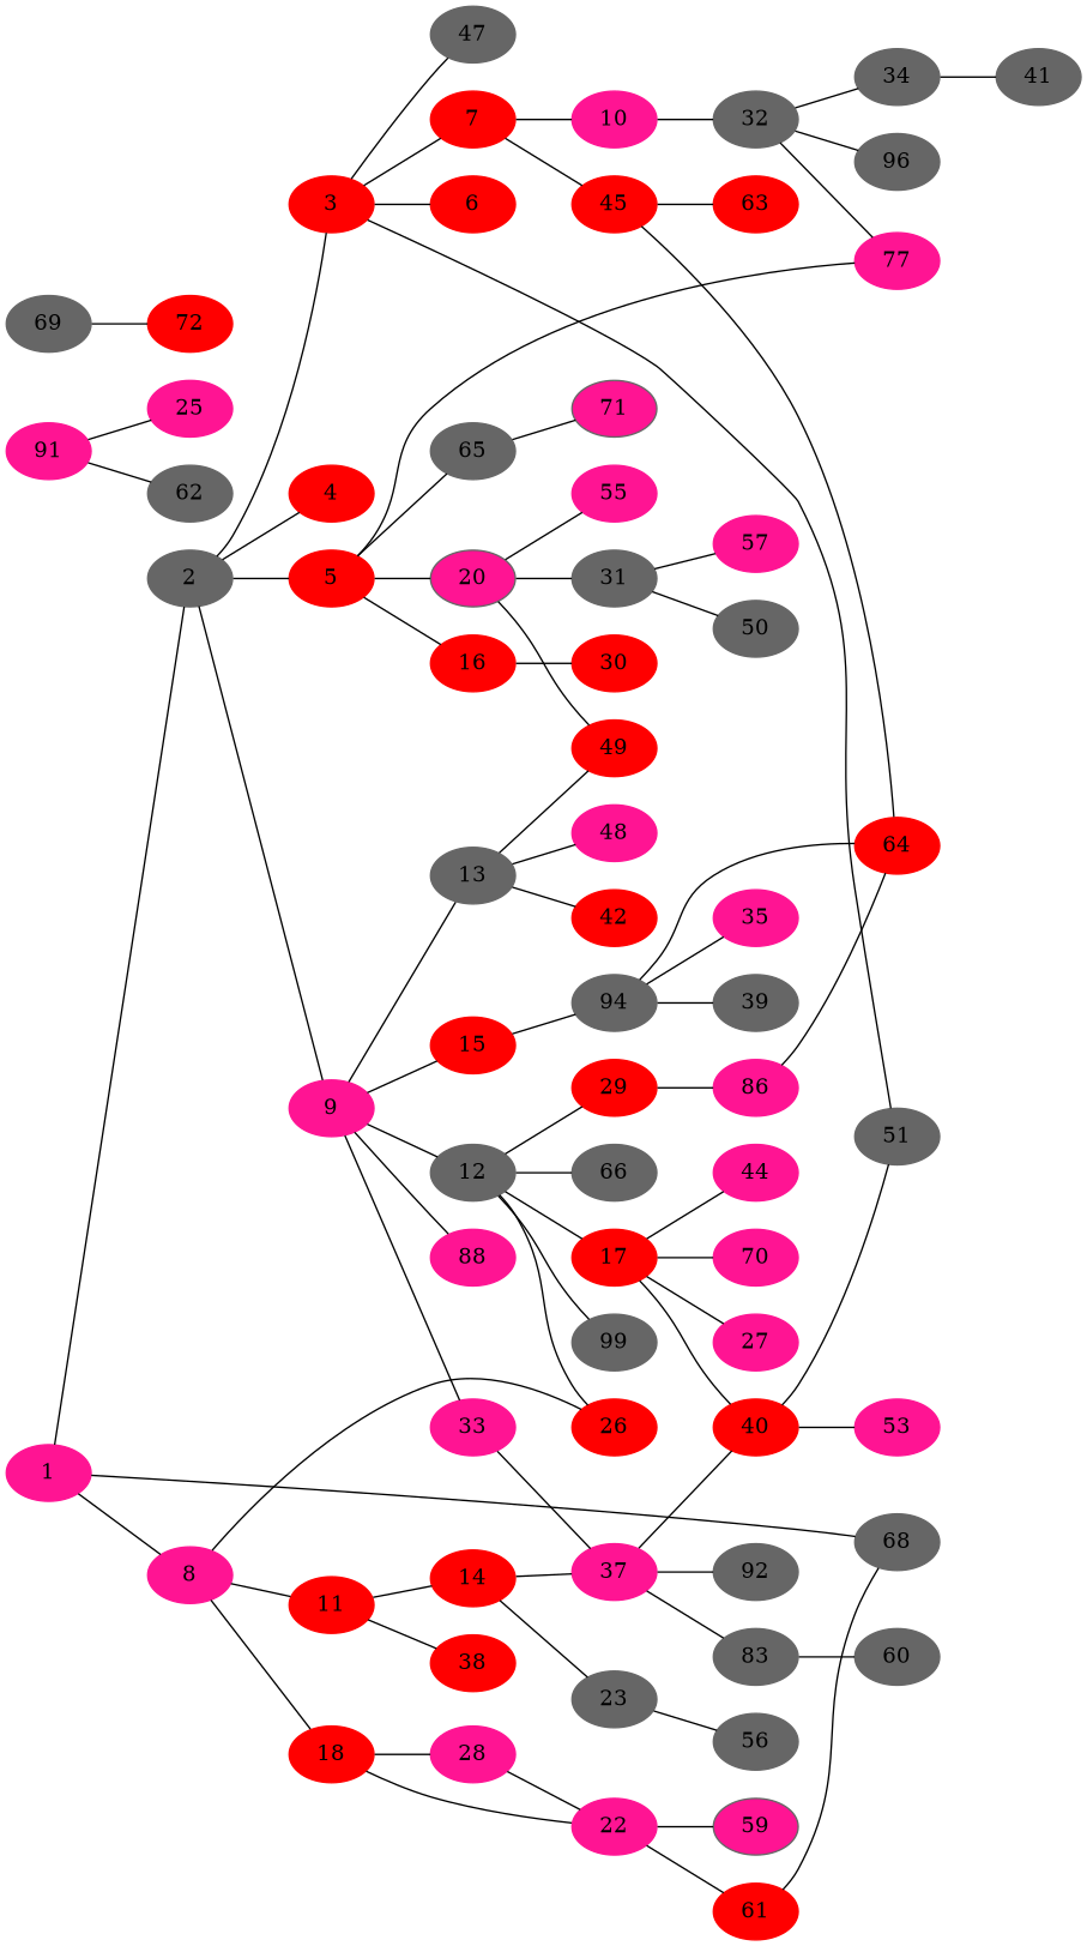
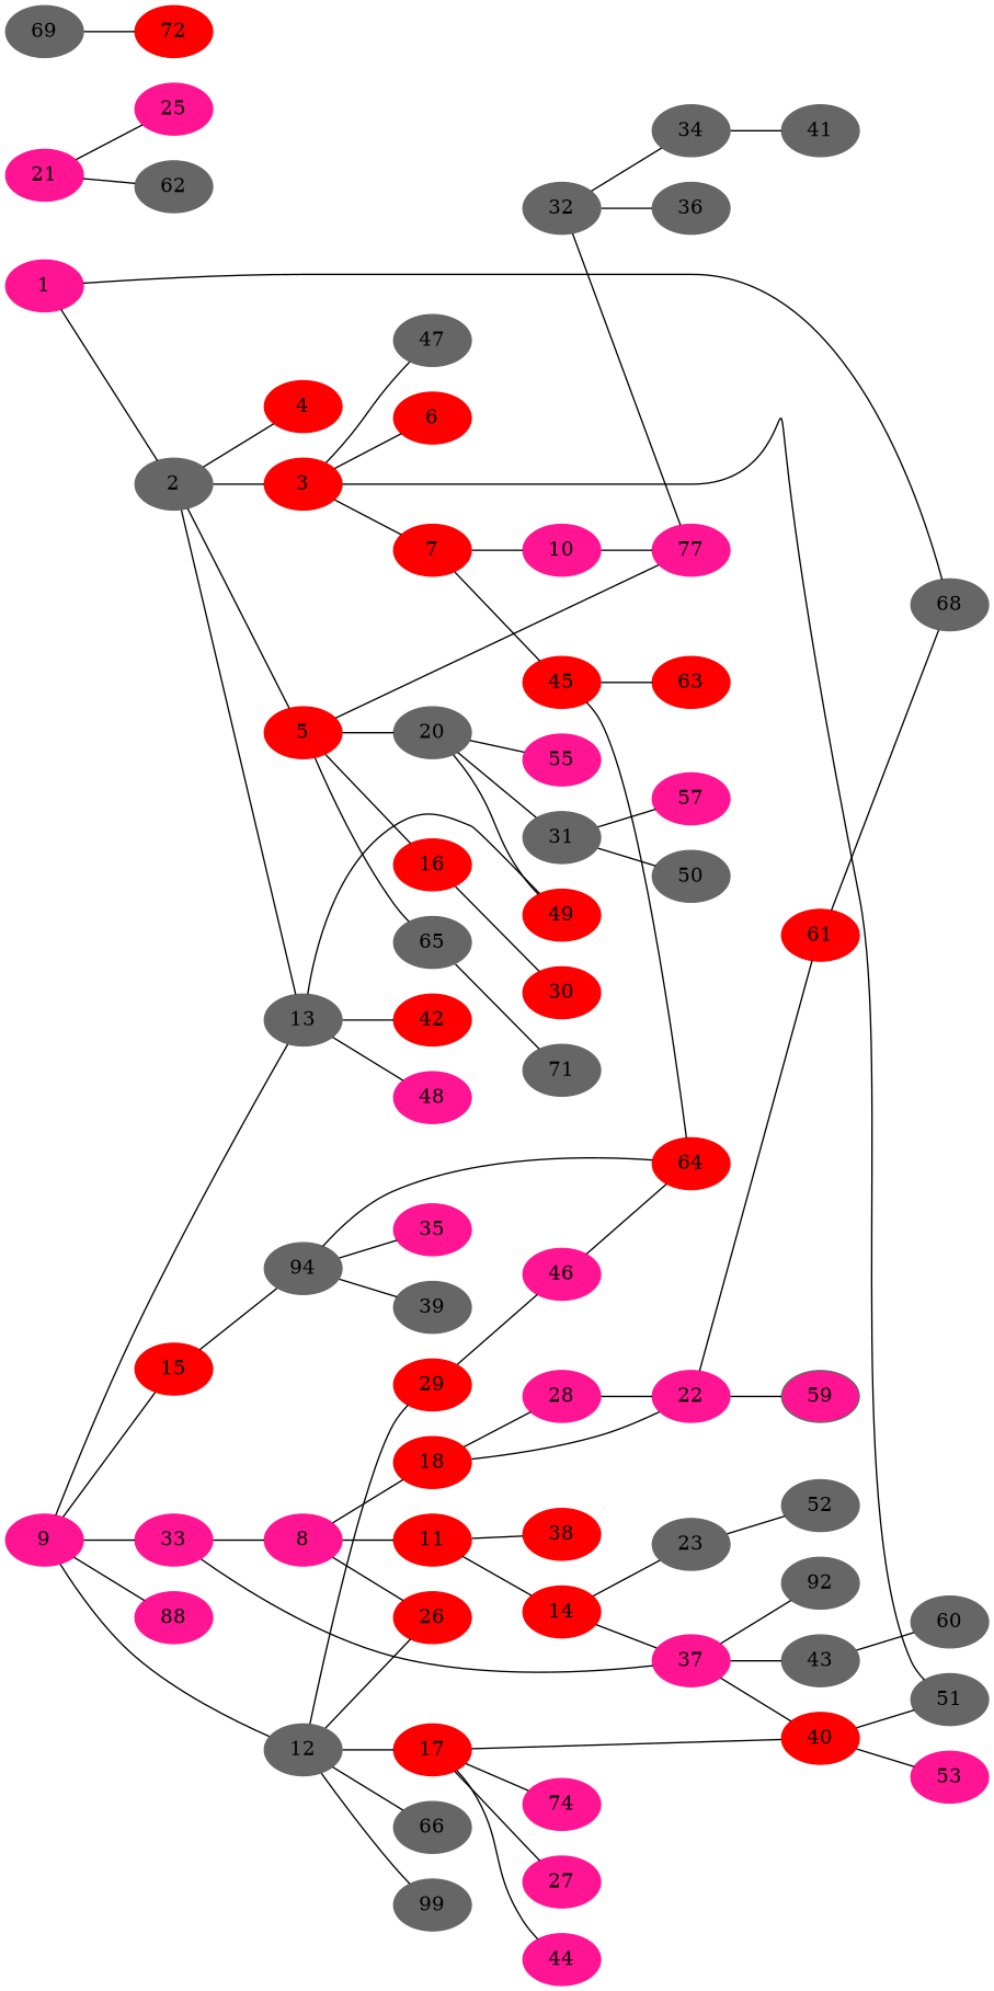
  graph {
    rankdir=LR
    node [color=gray40 style=filled]
    1 [color=deeppink]
    2
    8 [color=deeppink]
    68
    3 [color=red]
    4 [color=red]
    5 [color=red]
    9 [color=deeppink]
    11 [color=red]
    18 [color=red]
    26 [color=red]
    6 [color=red]
    7 [color=red]
    47
    51
    16 [color=red]
-   20 [fillcolor=deeppink]
+   20
    65
    n19 [color=deeppink label=77]
    12
    13
    15 [color=red]
    33 [color=deeppink]
    n24 [color=deeppink label=88]
    10 [color=deeppink]
    45 [color=red]
    30 [color=red]
    49 [color=red]
    31
    55 [color=deeppink]
-   71 [fillcolor=deeppink]
+   71
    32
    64 [color=red]
    63 [color=red]
    14 [color=red]
    38 [color=red]
    22 [color=deeppink]
    28 [color=deeppink]
    17 [color=red]
    n40 [label=99]
    29 [color=red]
    66
    42 [color=red]
    48 [color=deeppink]
    n45 [label=94]
    37 [color=deeppink]
    34
-   36 [label=96]
+   36
    23
    27 [color=deeppink]
    40 [color=red]
    44 [color=deeppink]
-   70 [color=deeppink]
-   46 [color=deeppink label=86]
-   43 [label=83]
+   70 [color=deeppink label=74]
+   46 [color=deeppink]
+   43
    n56 [label=92]
-   56
+   56 [label=52]
    35 [color=deeppink]
    39
    53 [color=deeppink]
    59 [fillcolor=deeppink]
    61 [color=red]
-   21 [color=deeppink label=91]
+   21 [color=deeppink]
    25 [color=deeppink]
    62
    50
    57 [color=deeppink]
    72 [color=red]
    69
    41
    60
    1 -- 2
-   1 -- 8
+   33 -- 8
    1 -- 68
    2 -- 3
    2 -- 4
    2 -- 5
-   2 -- 9
+   2 -- 13
    8 -- 11
    8 -- 18
    8 -- 26
    3 -- 6
    3 -- 7
    3 -- 47
    3 -- 51
    5 -- 16
    5 -- 20
    5 -- 65
    5 -- n19
    9 -- 12
    9 -- 13
    9 -- 15
    9 -- 33
    9 -- n24
    11 -- 14
    11 -- 38
    18 -- 22
    18 -- 28
    7 -- 10
    7 -- 45
    16 -- 30
    20 -- 49
    20 -- 31
    20 -- 55
    65 -- 71
    12 -- 26
    12 -- 17
    12 -- n40
    12 -- 29
    12 -- 66
    13 -- 49
    13 -- 42
    13 -- 48
    15 -- n45
    33 -- 37
-   10 -- 32
+   10 -- n19
    45 -- 64
    45 -- 63
    31 -- 50
    31 -- 57
    32 -- n19
    32 -- 34
    32 -- 36
    14 -- 37
    14 -- 23
    22 -- 59
    22 -- 61
    28 -- 22
    17 -- 27
    17 -- 40
    17 -- 44
    17 -- 70
    29 -- 46
    n45 -- 64
    n45 -- 35
    n45 -- 39
    37 -- 40
    37 -- 43
    37 -- n56
    34 -- 41
    23 -- 56
    40 -- 51
    40 -- 53
    46 -- 64
    43 -- 60
    61 -- 68
    21 -- 25
    21 -- 62
    69 -- 72
  }
